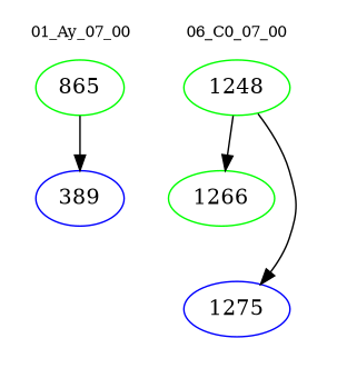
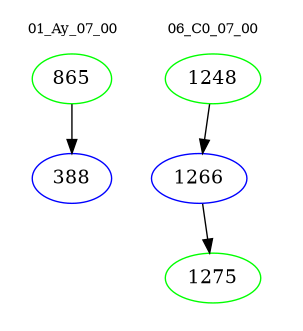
  digraph {
    node [color=blue]
    edge [color=black]
    n1 [color=green label=865]
-   n2 [label=389]
+   n2 [label=388]
    n3 [color=green label=1248]
-   n4 [color=green label=1266]
-   n5 [label=1275]
+   n4 [label=1266]
+   n5 [color=green label=1275]
    subgraph cluster_1 {
      color=white
      fontsize=10
      label="01_Ay_07_00"
      n1
      n2
    }
    subgraph cluster_2 {
      color=white
      fontsize=10
      label="06_C0_07_00"
      n3
      n4
      n5
    }
    n1 -> n2
    n3 -> n4
-   n3 -> n5
+   n4 -> n5
  }
